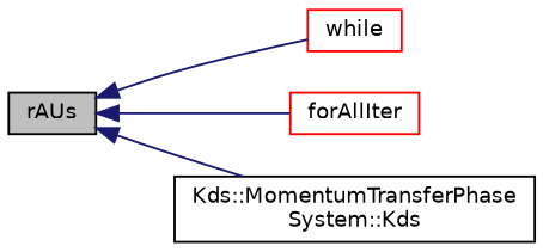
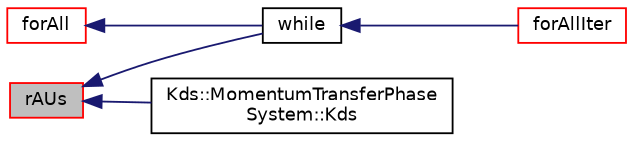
  digraph {
    rankdir=LR
    node [color=black fontname=Helvetica fontsize=10 shape=record]
    edge [color=midnightblue dir=back fontname=Helvetica fontsize=10 labelfontname=Helvetica labelfontsize=10 style=solid]
-   n1 [fillcolor=grey75 fontcolor=black height=0.2 label=rAUs style=filled width=0.4]
-   n2 [color=red height=0.2 label=while width=0.4]
+   n1 [color=red fillcolor=grey75 fontcolor=black height=0.2 label=rAUs style=filled width=0.4]
+   n2 [height=0.2 label=while width=0.4]
    n3 [color=red height=0.2 label=forAllIter width=0.4]
    n4 [height=0.2 label="Kds::MomentumTransferPhase\lSystem::Kds" width=0.4]
+   n5 [color=red height=0.2 label=forAll width=0.4]
    n1 -> n2
-   n1 -> n3
+   n2 -> n3
    n1 -> n4
+   n5 -> n2
  }
